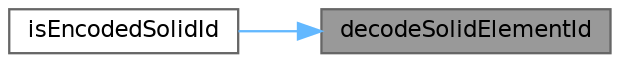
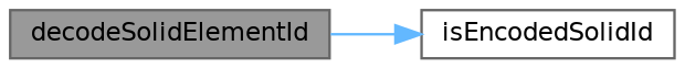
  digraph {
    rankdir=LR
    node [fontname=Helvetica fontsize=10 shape=box style=filled]
    n1 [color=gray40 fillcolor=grey60 fontcolor=black height=0.2 label=decodeSolidElementId width=0.4]
    n2 [color=grey40 fillcolor=white height=0.2 label=isEncodedSolidId width=0.4]
-   n2 -> n1 [color=steelblue1 fontname=Helvetica fontsize=10 labelfontname=Helvetica labelfontsize=10 style=solid]
+   n1 -> n2 [color=steelblue1 fontname=Helvetica fontsize=10 labelfontname=Helvetica labelfontsize=10 style=solid]
  }
